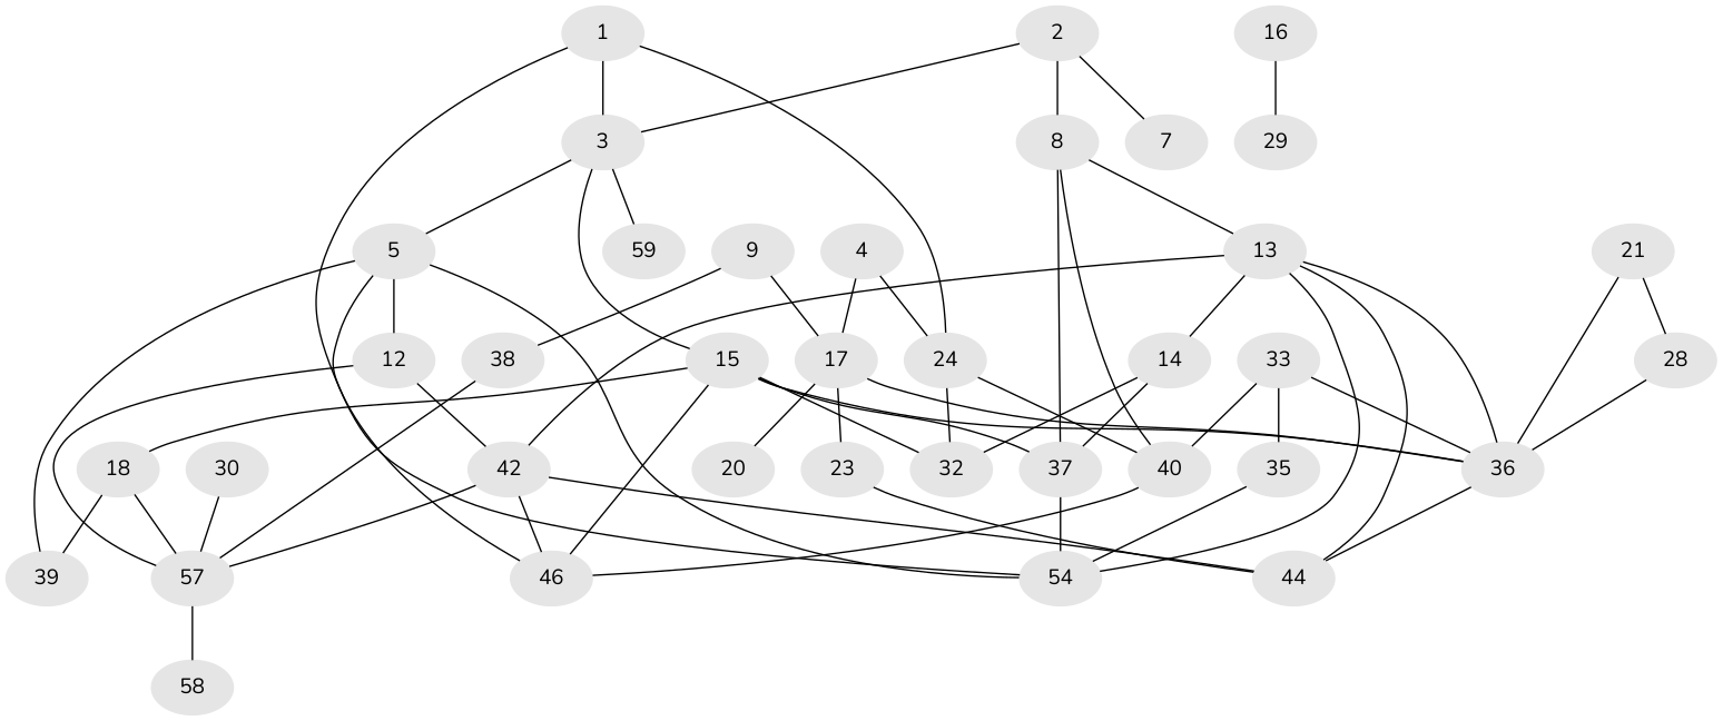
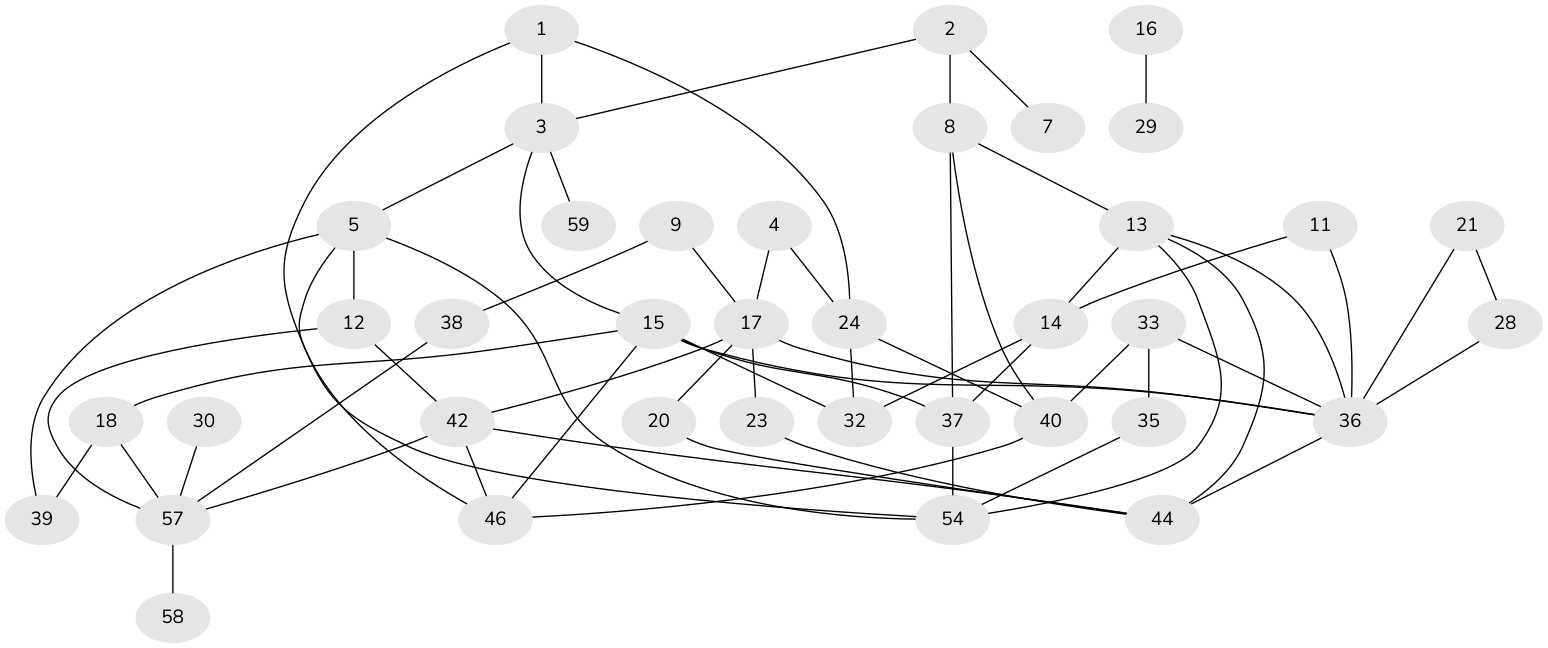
  graph {
    fontname=Nunito
    node [color=gray90 fontname=Nunito style=filled]
    edge [fontname=Nunito]
    1 [super="+34"]
    3 [super="+6"]
    24 [super="+31"]
    54 [super="+62"]
    5 [super="+10"]
    15 [super="+43"]
    59
    42 [super="+51"]
    12
    57 [super="+61"]
    40 [super="+50"]
    32
    2 [super="+47"]
    7
    8 [super="+53"]
    13 [super="+63"]
    37
    16 [super="+26"]
    29
    39
    46 [super="+48"]
    36 [super="+52"]
    18 [super="+60"]
    17 [super="+41"]
    20
    23 [super="+49"]
    4
    14 [super="+27"]
    44 [super="+45"]
    9 [super="+19"]
    38
+   11 [super="+25"]
    58
    21
    28
    30
    33 [super="+55"]
    35
    1 -- 3
    1 -- 24
    1 -- 54
    3 -- 5
    3 -- 15
    3 -- 59
    24 -- 40
    24 -- 32
    5 -- 54
    5 -- 12
    5 -- 39
    5 -- 46
    15 -- 32
    15 -- 37
    15 -- 46
    15 -- 36
    15 -- 18
    42 -- 57
    42 -- 46
    42 -- 44
    12 -- 42
    12 -- 57
    57 -- 58
    40 -- 46
    2 -- 3
    2 -- 7
    2 -- 8
    8 -- 40
    8 -- 13
    8 -- 37
    13 -- 54
-   13 -- 42
+   17 -- 42
    13 -- 36
    13 -- 14
    13 -- 44
    37 -- 54
    16 -- 29
    36 -- 44 [weight=2]
    18 -- 57 [weight=2]
    18 -- 39
    17 -- 36 [weight=2]
    17 -- 20
    17 -- 23
+   20 -- 44
    23 -- 44
    4 -- 24
    4 -- 17
    14 -- 32
    14 -- 37
    9 -- 17
    9 -- 38
    38 -- 57
+   11 -- 36
+   11 -- 14
    21 -- 36
    21 -- 28
    28 -- 36
    30 -- 57
    33 -- 40
    33 -- 36
    33 -- 35
    35 -- 54
  }
